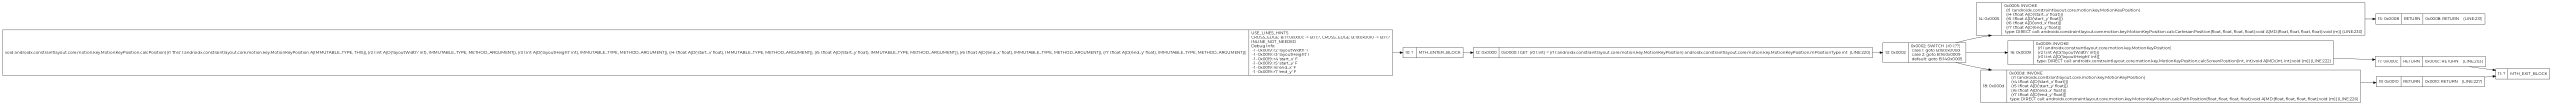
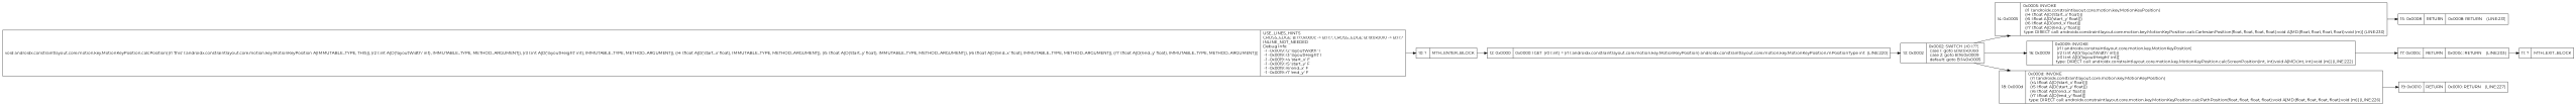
  digraph {
    fontname=Montserrat
    rankdir=LR
    node [fontname=Montserrat shape=record]
    edge [fontname=Montserrat]
    n1 [label="{10\:\ ?|MTH_ENTER_BLOCK\l}"]
    n2 [label="{12\:\ 0x0000|0x0000: IGET  (r0 I:int) = (r1 I:androidx.constraintlayout.core.motion.key.MotionKeyPosition) androidx.constraintlayout.core.motion.key.MotionKeyPosition.mPositionType int  (LINE:220)\l}"]
    n3 [label="{13\:\ 0x0002|0x0002: SWITCH  (r0 I:??)\l case 1: goto B:18:0x000d\l case 2: goto B:16:0x0009\l default: goto B:14:0x0005 \l}"]
    n4 [label="{14\:\ 0x0005|0x0005: INVOKE  \l  (r1 I:androidx.constraintlayout.core.motion.key.MotionKeyPosition)\l  (r4 I:float A[D('start_x' float)])\l  (r5 I:float A[D('start_y' float)])\l  (r6 I:float A[D('end_x' float)])\l  (r7 I:float A[D('end_y' float)])\l type: DIRECT call: androidx.constraintlayout.core.motion.key.MotionKeyPosition.calcCartesianPosition(float, float, float, float):void A[MD:(float, float, float, float):void (m)] (LINE:230)\l}"]
    n5 [label="{16\:\ 0x0009|0x0009: INVOKE  \l  (r1 I:androidx.constraintlayout.core.motion.key.MotionKeyPosition)\l  (r2 I:int A[D('layoutWidth' int)])\l  (r3 I:int A[D('layoutHeight' int)])\l type: DIRECT call: androidx.constraintlayout.core.motion.key.MotionKeyPosition.calcScreenPosition(int, int):void A[MD:(int, int):void (m)] (LINE:222)\l}"]
    n6 [label="{18\:\ 0x000d|0x000d: INVOKE  \l  (r1 I:androidx.constraintlayout.core.motion.key.MotionKeyPosition)\l  (r4 I:float A[D('start_x' float)])\l  (r5 I:float A[D('start_y' float)])\l  (r6 I:float A[D('end_x' float)])\l  (r7 I:float A[D('end_y' float)])\l type: DIRECT call: androidx.constraintlayout.core.motion.key.MotionKeyPosition.calcPathPosition(float, float, float, float):void A[MD:(float, float, float, float):void (m)] (LINE:226)\l}"]
    n7 [label="{15\:\ 0x0008|RETURN\l|0x0008: RETURN    (LINE:231)\l}"]
    n8 [label="{17\:\ 0x000c|RETURN\l|0x000c: RETURN    (LINE:203)\l}"]
    n9 [label="{19\:\ 0x0010|RETURN\l|0x0010: RETURN    (LINE:227)\l}"]
    n10 [label="{11\:\ ?|MTH_EXIT_BLOCK\l}"]
    n11 [label="{void androidx.constraintlayout.core.motion.key.MotionKeyPosition.calcPosition((r1 'this' I:androidx.constraintlayout.core.motion.key.MotionKeyPosition A[IMMUTABLE_TYPE, THIS]), (r2 I:int A[D('layoutWidth' int), IMMUTABLE_TYPE, METHOD_ARGUMENT]), (r3 I:int A[D('layoutHeight' int), IMMUTABLE_TYPE, METHOD_ARGUMENT]), (r4 I:float A[D('start_x' float), IMMUTABLE_TYPE, METHOD_ARGUMENT]), (r5 I:float A[D('start_y' float), IMMUTABLE_TYPE, METHOD_ARGUMENT]), (r6 I:float A[D('end_x' float), IMMUTABLE_TYPE, METHOD_ARGUMENT]), (r7 I:float A[D('end_y' float), IMMUTABLE_TYPE, METHOD_ARGUMENT]))  | USE_LINES_HINTS\lCROSS_EDGE: B:17:0x000c \-\> B:11:?, CROSS_EDGE: B:19:0x0010 \-\> B:11:?\lINLINE_NOT_NEEDED\lDebug Info:\l  \-1 \-0x0019: r2 'layoutWidth' I\l  \-1 \-0x0019: r3 'layoutHeight' I\l  \-1 \-0x0019: r4 'start_x' F\l  \-1 \-0x0019: r5 'start_y' F\l  \-1 \-0x0019: r6 'end_x' F\l  \-1 \-0x0019: r7 'end_y' F\l}"]
    n1 -> n2
    n2 -> n3
    n3 -> n4
    n3 -> n5
    n3 -> n6
    n4 -> n7
    n5 -> n8
    n6 -> n9
    n8 -> n10
-   n9 -> n10
    n11 -> n1
  }
